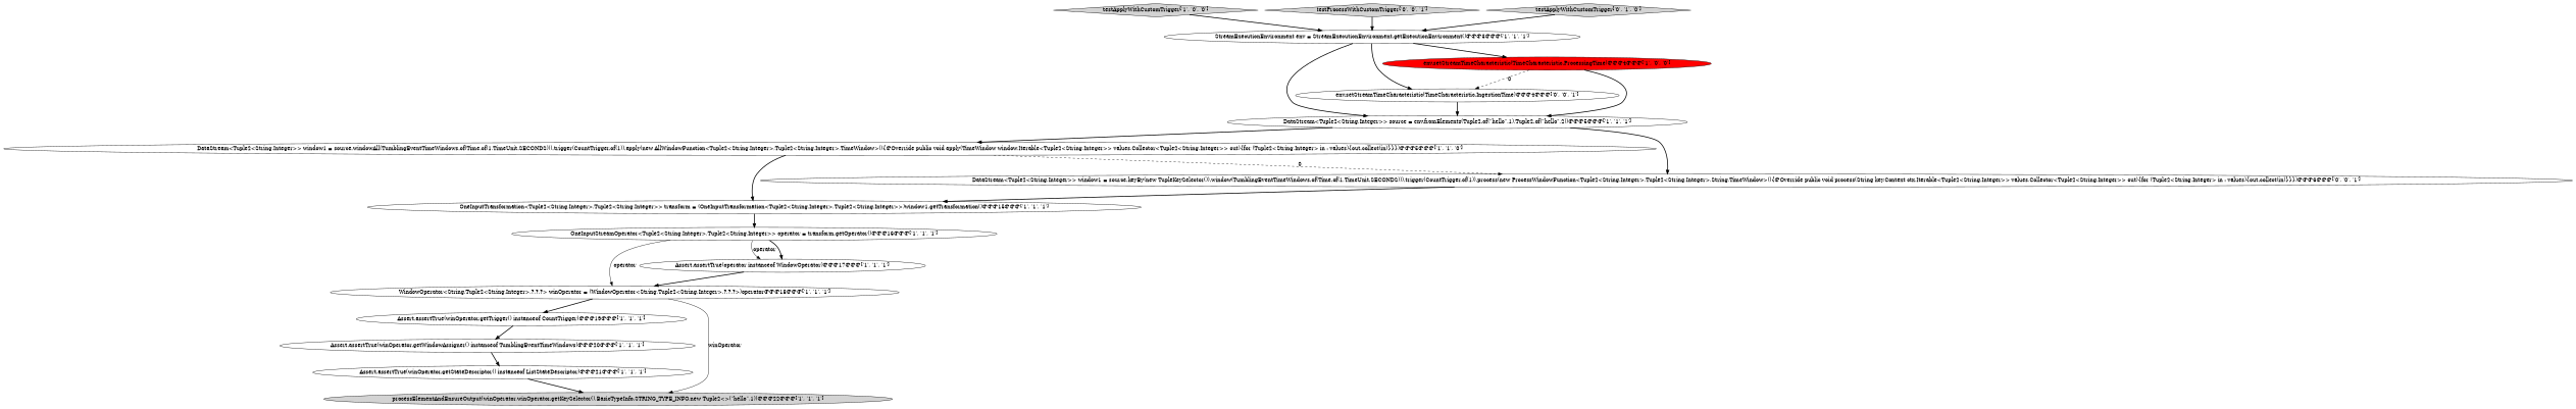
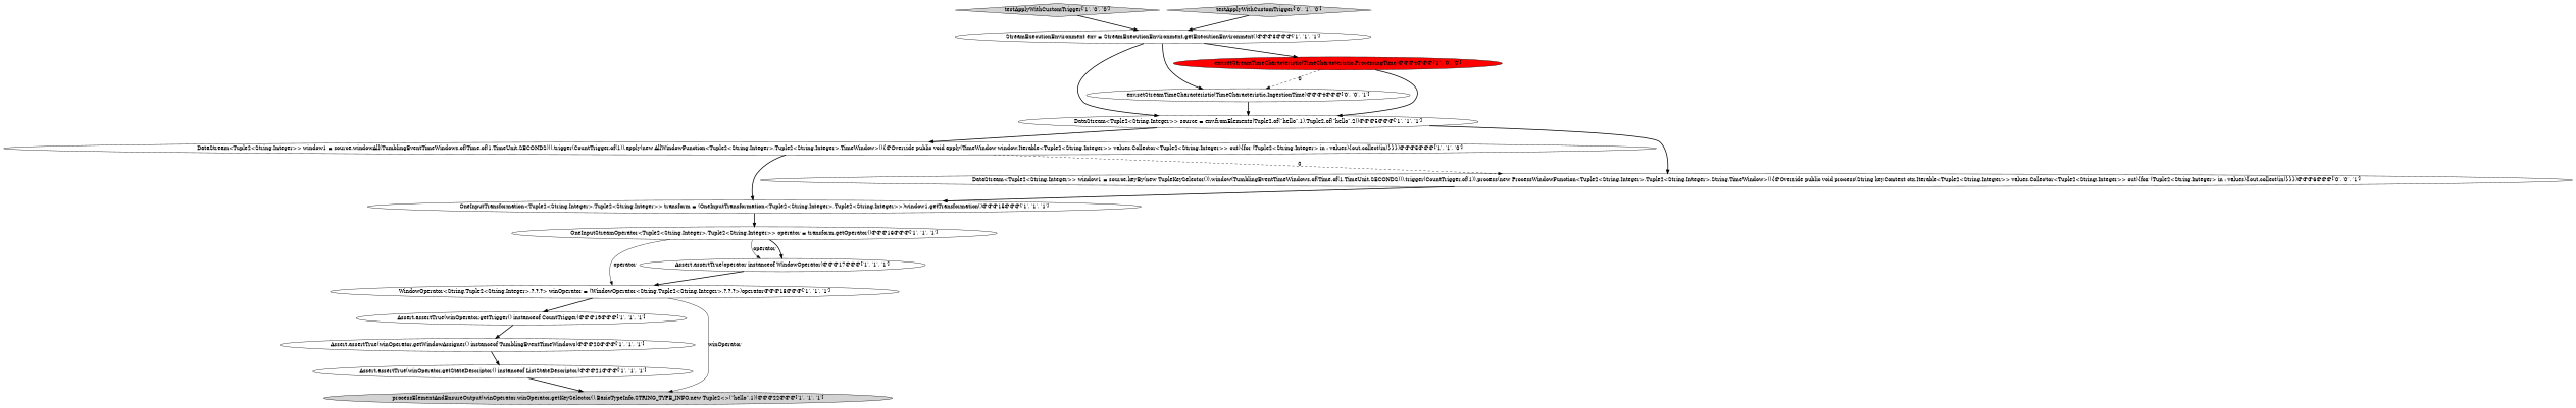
  digraph {
    node [fillcolor=white shape=ellipse style=filled]
    edge [style=bold]
    n1 [label="WindowOperator<String,Tuple2<String,Integer>,?,?,?> winOperator = (WindowOperator<String,Tuple2<String,Integer>,?,?,?>)operator@@@18@@@['1', '1', '1']"]
    n2 [label="Assert.assertTrue(winOperator.getTrigger() instanceof CountTrigger)@@@19@@@['1', '1', '1']"]
    n3 [fillcolor=lightgray label="processElementAndEnsureOutput(winOperator,winOperator.getKeySelector(),BasicTypeInfo.STRING_TYPE_INFO,new Tuple2<>(\"hello\",1))@@@22@@@['1', '1', '1']"]
    n4 [label="env.setStreamTimeCharacteristic(TimeCharacteristic.IngestionTime)@@@4@@@['0', '0', '1']"]
    n5 [label="DataStream<Tuple2<String,Integer>> source = env.fromElements(Tuple2.of(\"hello\",1),Tuple2.of(\"hello\",2))@@@5@@@['1', '1', '1']"]
    n6 [fillcolor=lightgray label="testApplyWithCustomTrigger['1', '0', '0']" shape=diamond]
    n7 [label="StreamExecutionEnvironment env = StreamExecutionEnvironment.getExecutionEnvironment()@@@3@@@['1', '1', '1']"]
    n8 [label="Assert.assertTrue(winOperator.getStateDescriptor() instanceof ListStateDescriptor)@@@21@@@['1', '1', '1']"]
    n9 [label="DataStream<Tuple2<String,Integer>> window1 = source.windowAll(TumblingEventTimeWindows.of(Time.of(1,TimeUnit.SECONDS))).trigger(CountTrigger.of(1)).apply(new AllWindowFunction<Tuple2<String,Integer>,Tuple2<String,Integer>,TimeWindow>(){@Override public void apply(TimeWindow window,Iterable<Tuple2<String,Integer>> values,Collector<Tuple2<String,Integer>> out){for (Tuple2<String,Integer> in : values){out.collect(in)}}})@@@5@@@['1', '1', '0']"]
    n10 [label="DataStream<Tuple2<String,Integer>> window1 = source.keyBy(new TupleKeySelector()).window(TumblingEventTimeWindows.of(Time.of(1,TimeUnit.SECONDS))).trigger(CountTrigger.of(1)).process(new ProcessWindowFunction<Tuple2<String,Integer>,Tuple2<String,Integer>,String,TimeWindow>(){@Override public void process(String key,Context ctx,Iterable<Tuple2<String,Integer>> values,Collector<Tuple2<String,Integer>> out){for (Tuple2<String,Integer> in : values){out.collect(in)}}})@@@6@@@['0', '0', '1']"]
-   n11 [fillcolor=lightgray label="testProcessWithCustomTrigger['0', '0', '1']" shape=diamond]
    n12 [fillcolor=lightgray label="testApplyWithCustomTrigger['0', '1', '0']" shape=diamond]
    n13 [label="OneInputTransformation<Tuple2<String,Integer>,Tuple2<String,Integer>> transform = (OneInputTransformation<Tuple2<String,Integer>,Tuple2<String,Integer>>)window1.getTransformation()@@@15@@@['1', '1', '1']"]
    n14 [label="OneInputStreamOperator<Tuple2<String,Integer>,Tuple2<String,Integer>> operator = transform.getOperator()@@@16@@@['1', '1', '1']"]
    n15 [label="Assert.assertTrue(operator instanceof WindowOperator)@@@17@@@['1', '1', '1']"]
    n16 [label="Assert.assertTrue(winOperator.getWindowAssigner() instanceof TumblingEventTimeWindows)@@@20@@@['1', '1', '1']"]
    n17 [fillcolor=red label="env.setStreamTimeCharacteristic(TimeCharacteristic.ProcessingTime)@@@4@@@['1', '0', '0']"]
    n1 -> n2
    n1 -> n3 [label=winOperator style=solid]
    n2 -> n16
    n4 -> n5
    n5 -> n9
    n5 -> n10
    n6 -> n7
    n7 -> n4
    n7 -> n5
    n7 -> n17
    n8 -> n3
    n9 -> n10 [label=0 style=dashed]
    n9 -> n13
    n10 -> n13
-   n11 -> n7
    n12 -> n7
    n13 -> n14
    n14 -> n1 [label=operator style=solid]
    n14 -> n15
    n14 -> n15 [label=operator style=solid]
    n15 -> n1
    n16 -> n8
    n17 -> n4 [label=0 style=dashed]
    n17 -> n5
  }
